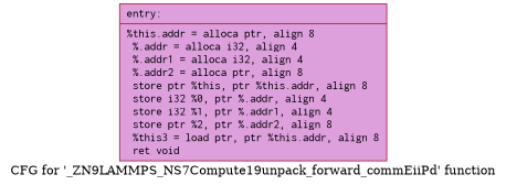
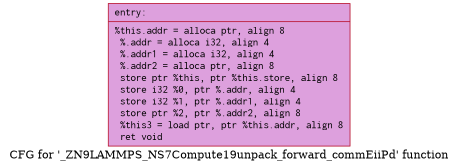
  digraph {
    label="CFG for '_ZN9LAMMPS_NS7Compute19unpack_forward_commEiiPd' function"
-   n1 [color="#b70d28ff" fillcolor=plum fontname=Courier label="{entry:\l|  %this.addr = alloca ptr, align 8\l  %.addr = alloca i32, align 4\l  %.addr1 = alloca i32, align 4\l  %.addr2 = alloca ptr, align 8\l  store ptr %this, ptr %this.addr, align 8\l  store i32 %0, ptr %.addr, align 4\l  store i32 %1, ptr %.addr1, align 4\l  store ptr %2, ptr %.addr2, align 8\l  %this3 = load ptr, ptr %this.addr, align 8\l  ret void\l}" shape=record style=filled]
+   n1 [color="#b70d28ff" fillcolor=plum fontname=Courier label="{entry:\l|  %this.addr = alloca ptr, align 8\l  %.addr = alloca i32, align 4\l  %.addr1 = alloca i32, align 4\l  %.addr2 = alloca ptr, align 8\l  store ptr %this, ptr %this.store, align 8\l  store i32 %0, ptr %.addr, align 4\l  store i32 %1, ptr %.addr1, align 4\l  store ptr %2, ptr %.addr2, align 8\l  %this3 = load ptr, ptr %this.addr, align 8\l  ret void\l}" shape=record style=filled]
  }
